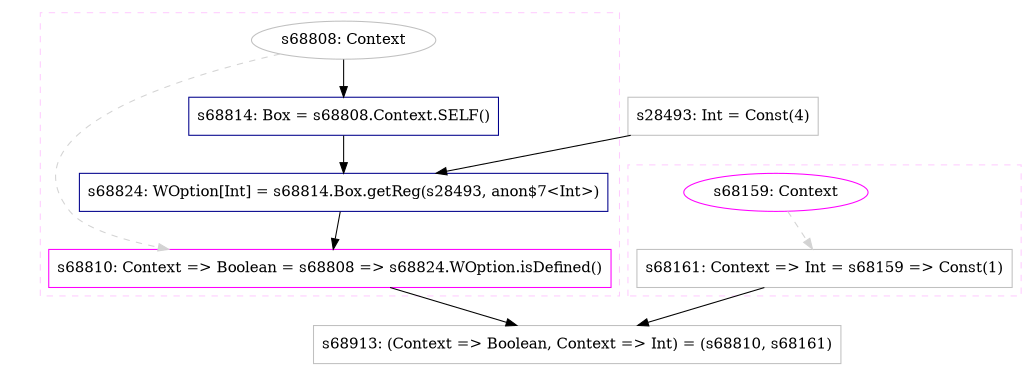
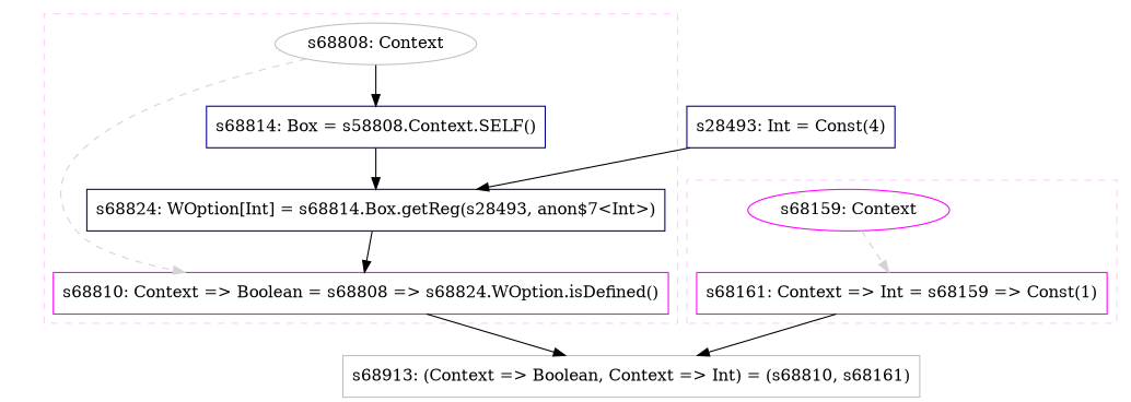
  digraph {
    concentrate=true
    node [color=gray fillcolor=white shape=box style=filled]
    edge [style=solid]
    n1 [label="s68808: Context" shape=oval]
    n2 [color=magenta label="s68810: Context => Boolean = s68808 => s68824.WOption.isDefined()"]
-   n3 [color=darkblue label="s68814: Box = s68808.Context.SELF()"]
+   n3 [color=darkblue label="s68814: Box = s58808.Context.SELF()"]
    n4 [color=darkblue label="s68824: WOption[Int] = s68814.Box.getReg(s28493, anon$7<Int>)"]
    n5 [color=magenta label="s68159: Context" shape=oval]
-   n6 [label="s68161: Context => Int = s68159 => Const(1)"]
+   n6 [color=magenta label="s68161: Context => Int = s68159 => Const(1)"]
    n7 [label="s68913: (Context => Boolean, Context => Int) = (s68810, s68161)"]
-   n8 [label="s28493: Int = Const(4)"]
+   n8 [color=darkblue label="s28493: Int = Const(4)"]
    subgraph cluster_1 {
      color="#FFCCFF"
      style=dashed
      n3
      n4
      subgraph sub_2 {
        color="#FFCCFF"
        rank=source
        style=dashed
        n1
      }
      subgraph sub_3 {
        color="#FFCCFF"
        rank=sink
        style=dashed
        n2
      }
    }
    subgraph cluster_4 {
      color="#FFCCFF"
      style=dashed
      subgraph sub_5 {
        color="#FFCCFF"
        rank=source
        style=dashed
        n5
      }
      subgraph sub_6 {
        color="#FFCCFF"
        rank=sink
        style=dashed
        n6
      }
    }
    n1 -> n2 [color=lightgray style=dashed weight=0]
    n1 -> n3
    n2 -> n7
    n3 -> n4
    n4 -> n2
    n5 -> n6 [color=lightgray style=dashed weight=0]
    n6 -> n7
    n8 -> n4
  }
